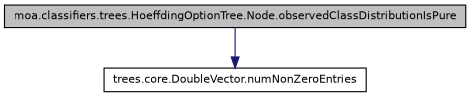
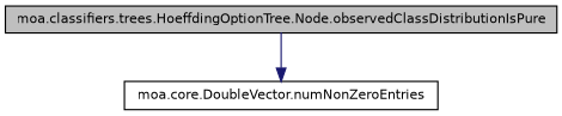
  digraph {
    rankdir=TB
    node [color=black fontname=Helvetica fontsize=10 shape=record style=filled]
    n1 [fillcolor=grey75 fontcolor=black height=0.2 label="moa.classifiers.trees.HoeffdingOptionTree.Node.observedClassDistributionIsPure" width=0.4]
-   n2 [fillcolor=white height=0.2 label="trees.core.DoubleVector.numNonZeroEntries" width=0.4]
+   n2 [fillcolor=white height=0.2 label="moa.core.DoubleVector.numNonZeroEntries" width=0.4]
    n1 -> n2 [color=midnightblue fontname=Helvetica fontsize=10 labelfontname=Helvetica labelfontsize=10 style=solid]
  }
